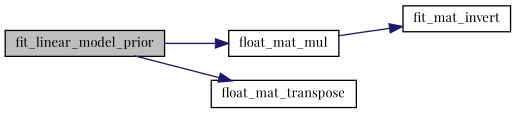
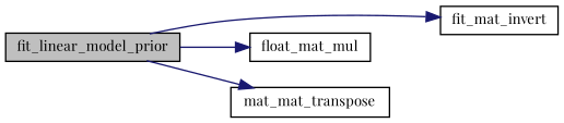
  digraph {
    fontname="Playfair Display"
    rankdir=LR
    node [color=black fillcolor=white fontname="Playfair Display" fontsize=10 shape=record style=filled]
    edge [color=midnightblue fontname="Playfair Display" fontsize=10 labelfontname=FreeSans labelfontsize=10 style=solid]
    n1 [fillcolor=grey75 fontcolor=black height=0.2 label=fit_linear_model_prior width=0.4]
    n2 [height=0.2 label=fit_mat_invert width=0.4]
    n3 [height=0.2 label=float_mat_mul width=0.4]
-   n4 [height=0.2 label=float_mat_transpose width=0.4]
-   n3 -> n2
+   n4 [height=0.2 label=mat_mat_transpose width=0.4]
+   n1 -> n2
    n1 -> n3
    n1 -> n4
  }
